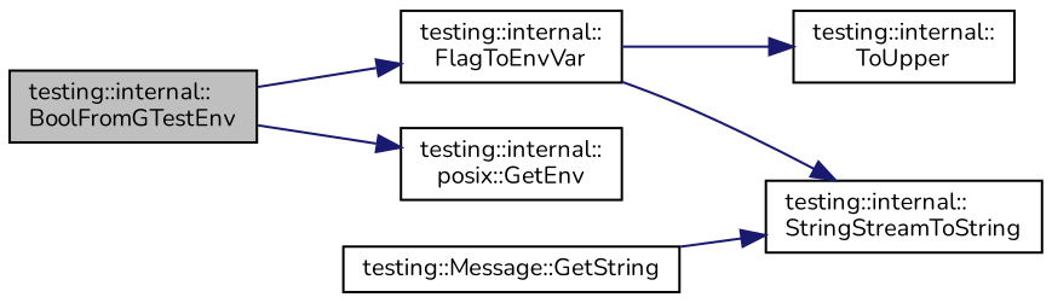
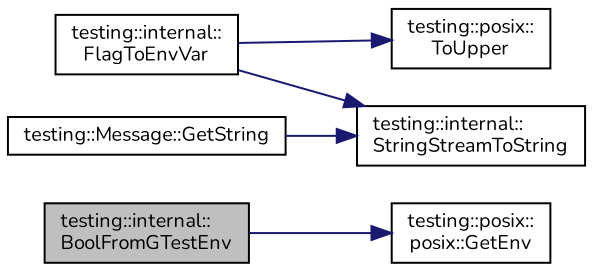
  digraph {
    fontname=Nunito
    rankdir=LR
    node [color=black fontname=Nunito fontsize=10 shape=record]
    edge [color=midnightblue fontname=Nunito fontsize=10 labelfontname=Helvetica labelfontsize=10 style=solid]
    n1 [fillcolor=grey75 fontcolor=black height=0.2 label="testing::internal::\lBoolFromGTestEnv" style=filled width=0.4]
    n2 [height=0.2 label="testing::internal::\lFlagToEnvVar" width=0.4]
-   n3 [height=0.2 label="testing::internal::\lposix::GetEnv" width=0.4]
-   n4 [height=0.2 label="testing::internal::\lToUpper" width=0.4]
+   n3 [height=0.2 label="testing::posix::\lposix::GetEnv" width=0.4]
+   n4 [height=0.2 label="testing::posix::\lToUpper" width=0.4]
    n5 [height=0.2 label="testing::internal::\lStringStreamToString" width=0.4]
    n6 [height=0.2 label="testing::Message::GetString" width=0.4]
-   n1 -> n2
    n1 -> n3
    n2 -> n4
    n2 -> n5
    n6 -> n5
  }
